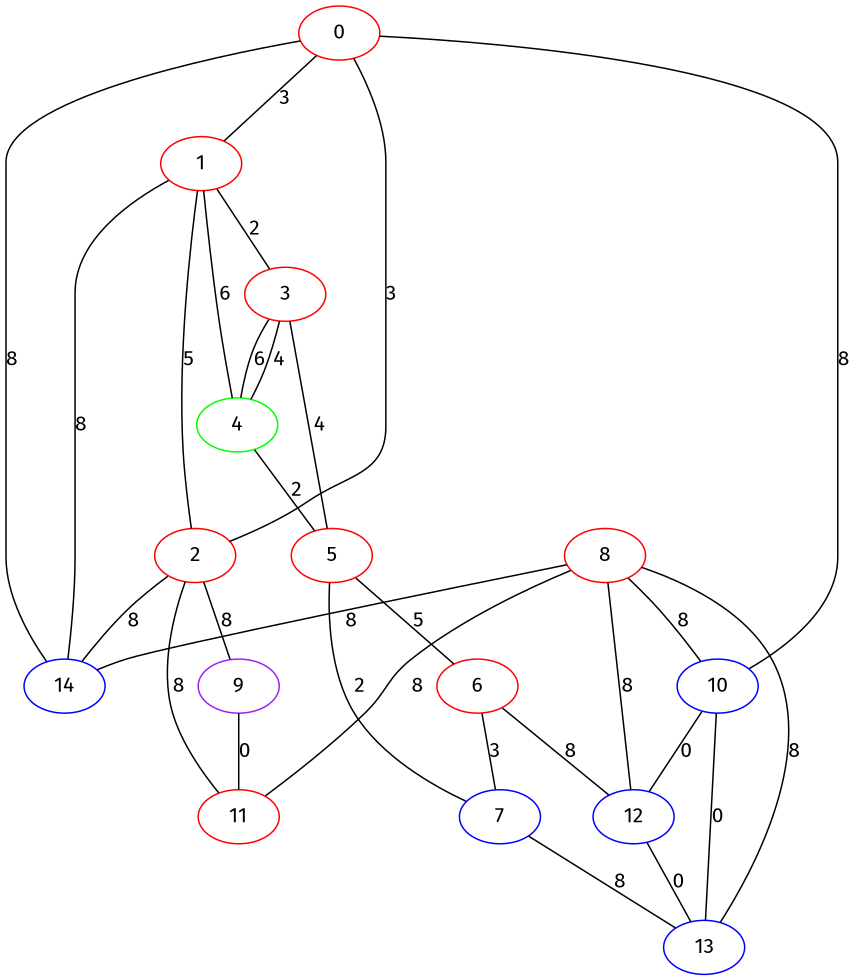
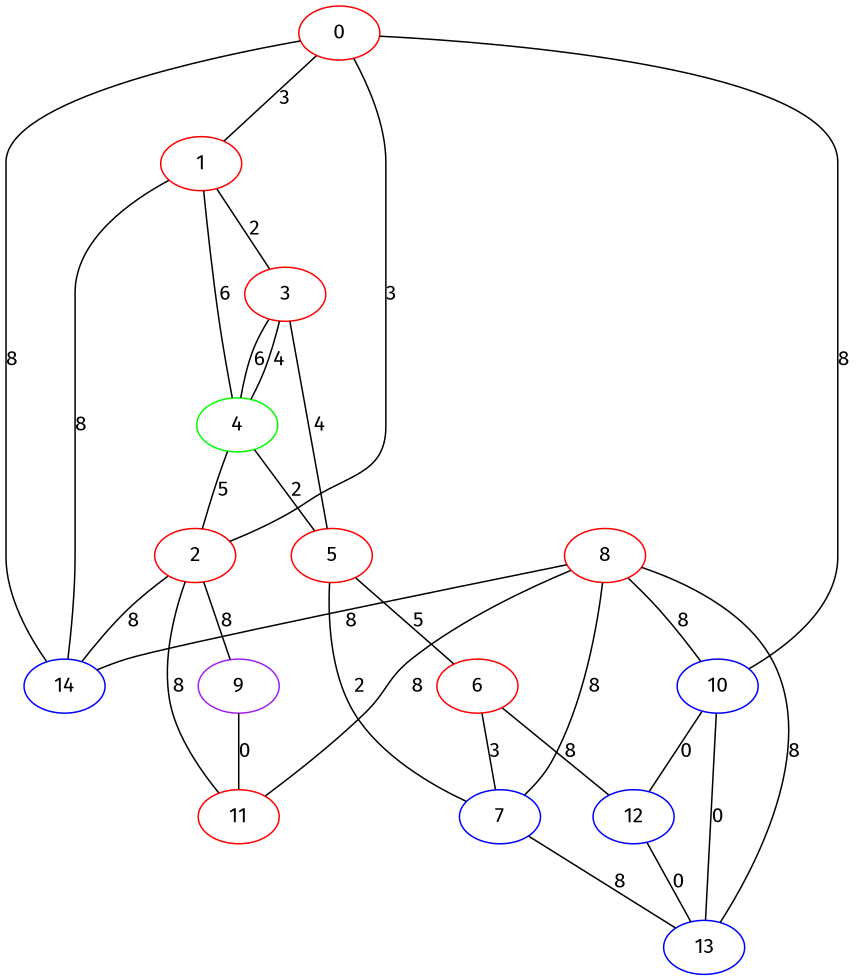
  graph {
    fontname="Fira Sans"
    node [color=red fontname="Fira Sans" weight=1]
    edge [fontname="Fira Sans"]
    0
    1
    2
    10 [color=blue weight=3]
    14 [color=blue weight=3]
    3
    4 [color=green weight=2]
    9 [color=purple weight=4]
    11 [weight=3]
    12 [color=blue weight=3]
    13 [color=blue weight=3]
    5
    6
    7 [color=blue]
    8
    0 -- 1 [label=3]
    0 -- 2 [label=3]
    0 -- 10 [label=8]
    0 -- 14 [label=8]
-   1 -- 2 [label=5]
+   4 -- 2 [label=5]
    1 -- 14 [label=8]
    1 -- 3 [label=2]
    1 -- 4 [label=6]
    2 -- 14 [label=8]
    2 -- 9 [label=8]
    2 -- 11 [label=8]
    10 -- 12 [label=0]
    10 -- 13 [label=0]
    3 -- 4 [label=6]
    3 -- 4 [label=4]
    3 -- 5 [label=4]
    4 -- 5 [label=2]
    9 -- 11 [label=0]
    12 -- 13 [label=0]
    5 -- 6 [label=5]
    5 -- 7 [label=2]
    6 -- 12 [label=8]
    6 -- 7 [label=3]
    7 -- 13 [label=8]
    8 -- 10 [label=8]
    8 -- 14 [label=8]
    8 -- 11 [label=8]
-   8 -- 12 [label=8]
+   8 -- 7 [label=8]
    8 -- 13 [label=8]
  }
